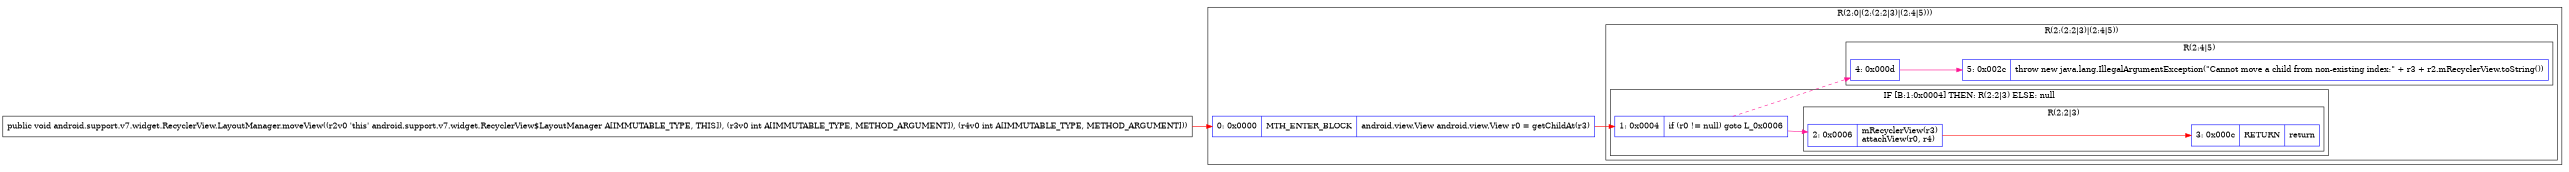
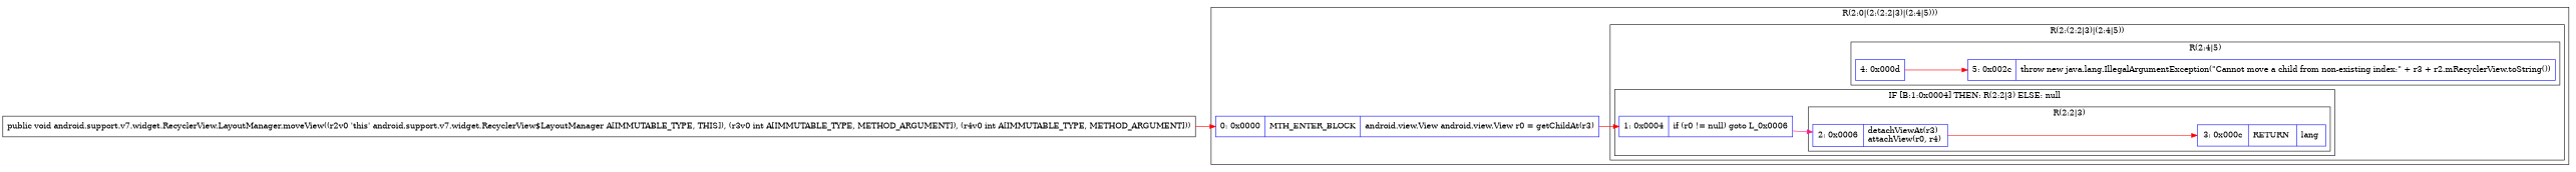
  digraph {
    rankdir=LR
    node [color=blue shape=record]
    edge [color=red]
-   n1 [label="{2\:\ 0x0006|mRecyclerView(r3)\lattachView(r0, r4)\l}"]
-   n2 [label="{3\:\ 0x000c|RETURN\l|return\l}"]
+   n1 [label="{2\:\ 0x0006|detachViewAt(r3)\lattachView(r0, r4)\l}"]
+   n2 [label="{3\:\ 0x000c|RETURN\l|lang\l}"]
    n3 [label="{1\:\ 0x0004|if (r0 != null) goto L_0x0006\l}"]
    n4 [label="{4\:\ 0x000d}"]
    n5 [label="{5\:\ 0x002c|throw new java.lang.IllegalArgumentException(\"Cannot move a child from non\-existing index:\" + r3 + r2.mRecyclerView.toString())\l}"]
    n6 [label="{0\:\ 0x0000|MTH_ENTER_BLOCK\l|android.view.View android.view.View r0 = getChildAt(r3)\l}"]
    n7 [label="{public void android.support.v7.widget.RecyclerView.LayoutManager.moveView((r2v0 'this' android.support.v7.widget.RecyclerView$LayoutManager A[IMMUTABLE_TYPE, THIS]), (r3v0 int A[IMMUTABLE_TYPE, METHOD_ARGUMENT]), (r4v0 int A[IMMUTABLE_TYPE, METHOD_ARGUMENT])) }" color=""]
    subgraph cluster_1 {
      label="R(2:0|(2:(2:2|3)|(2:4|5)))"
      n6
      subgraph cluster_2 {
        label="R(2:(2:2|3)|(2:4|5))"
        subgraph cluster_3 {
          label="IF [B:1:0x0004] THEN: R(2:2|3) ELSE: null"
          n3
          subgraph cluster_4 {
            label="R(2:2|3)"
            n1
            n2
          }
        }
        subgraph cluster_5 {
          label="R(2:4|5)"
          n4
          n5
        }
      }
    }
    n1 -> n2
    n3 -> n1 [color=deeppink]
-   n3 -> n4 [color=deeppink style=dashed]
-   n4 -> n5 [color=deeppink]
+   n4 -> n5
    n6 -> n3
    n7 -> n6
  }
